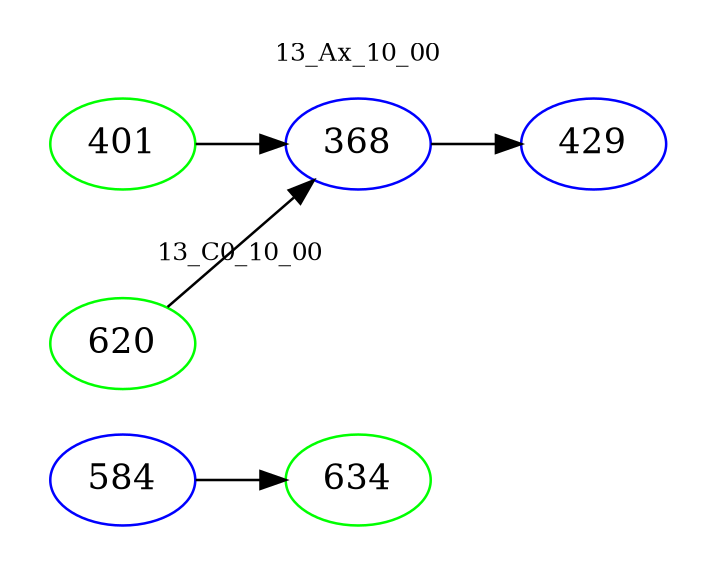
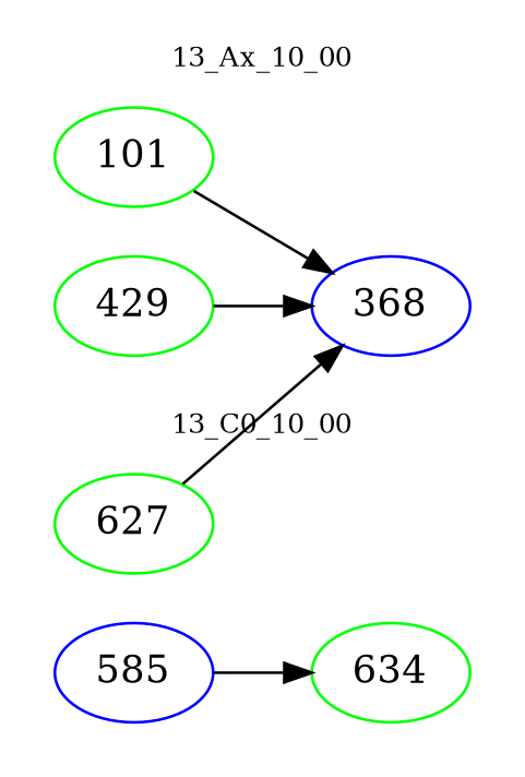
  digraph {
    rankdir=LR
    node [color=green]
    edge [color=black]
-   n1 [label=401]
+   n1 [label=101]
    n2 [color=blue label=368]
-   n3 [color=blue label=429]
-   n4 [label=620]
-   n5 [color=blue label=584]
+   n3 [label=429]
+   n4 [label=627]
+   n5 [color=blue label=585]
    n6 [label=634]
    subgraph cluster_1 {
      color=white
      fontsize=10
      label="13_Ax_10_00"
      n1
      n2
      n3
    }
    subgraph cluster_2 {
      color=white
      fontsize=10
      label="13_C0_10_00"
      n4
      n5
      n6
    }
    n1 -> n2
-   n2 -> n3
+   n3 -> n2
    n4 -> n2
    n5 -> n6
  }
